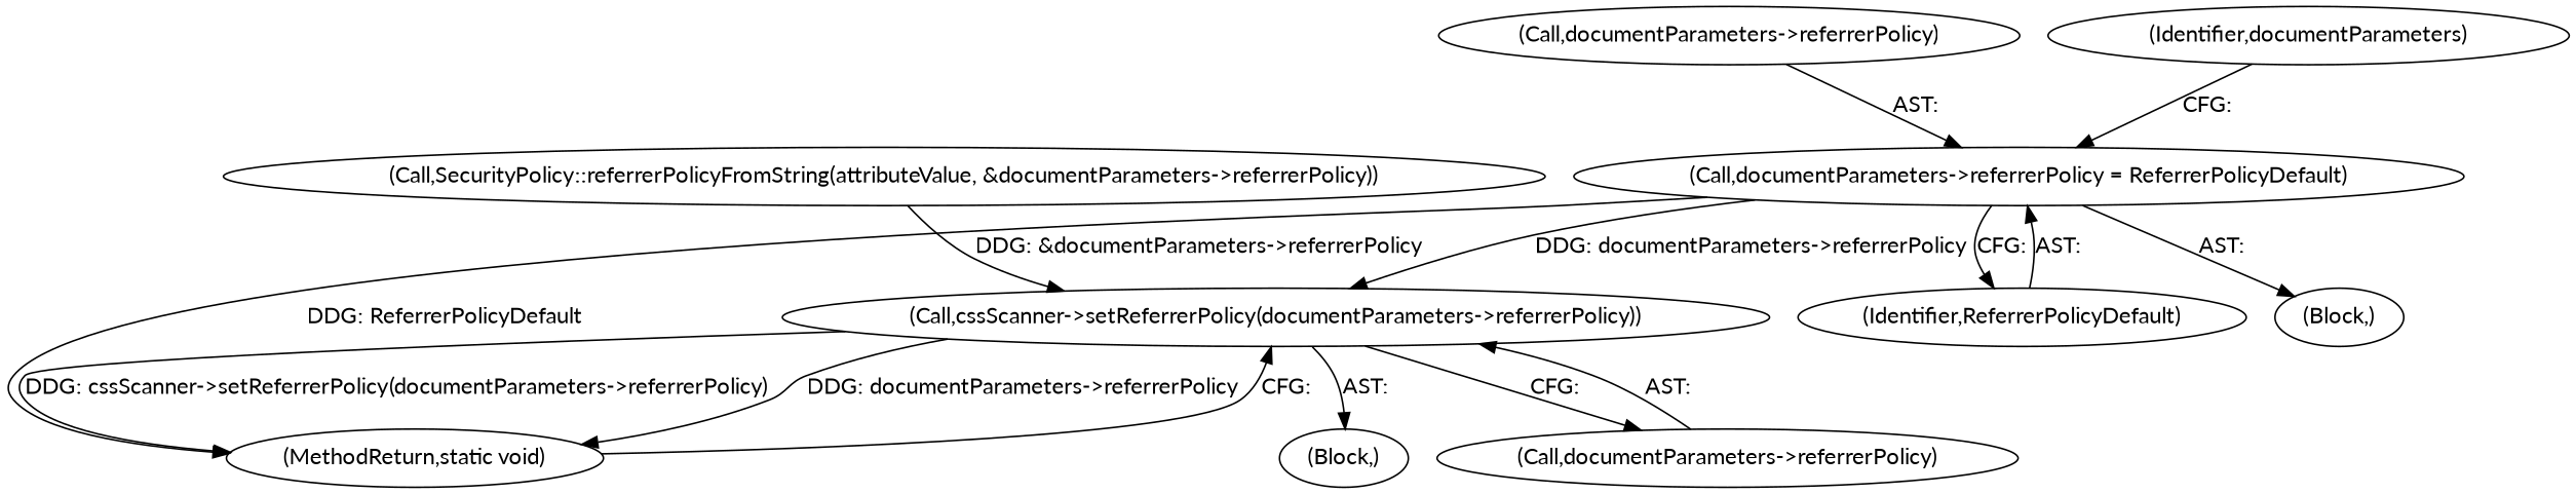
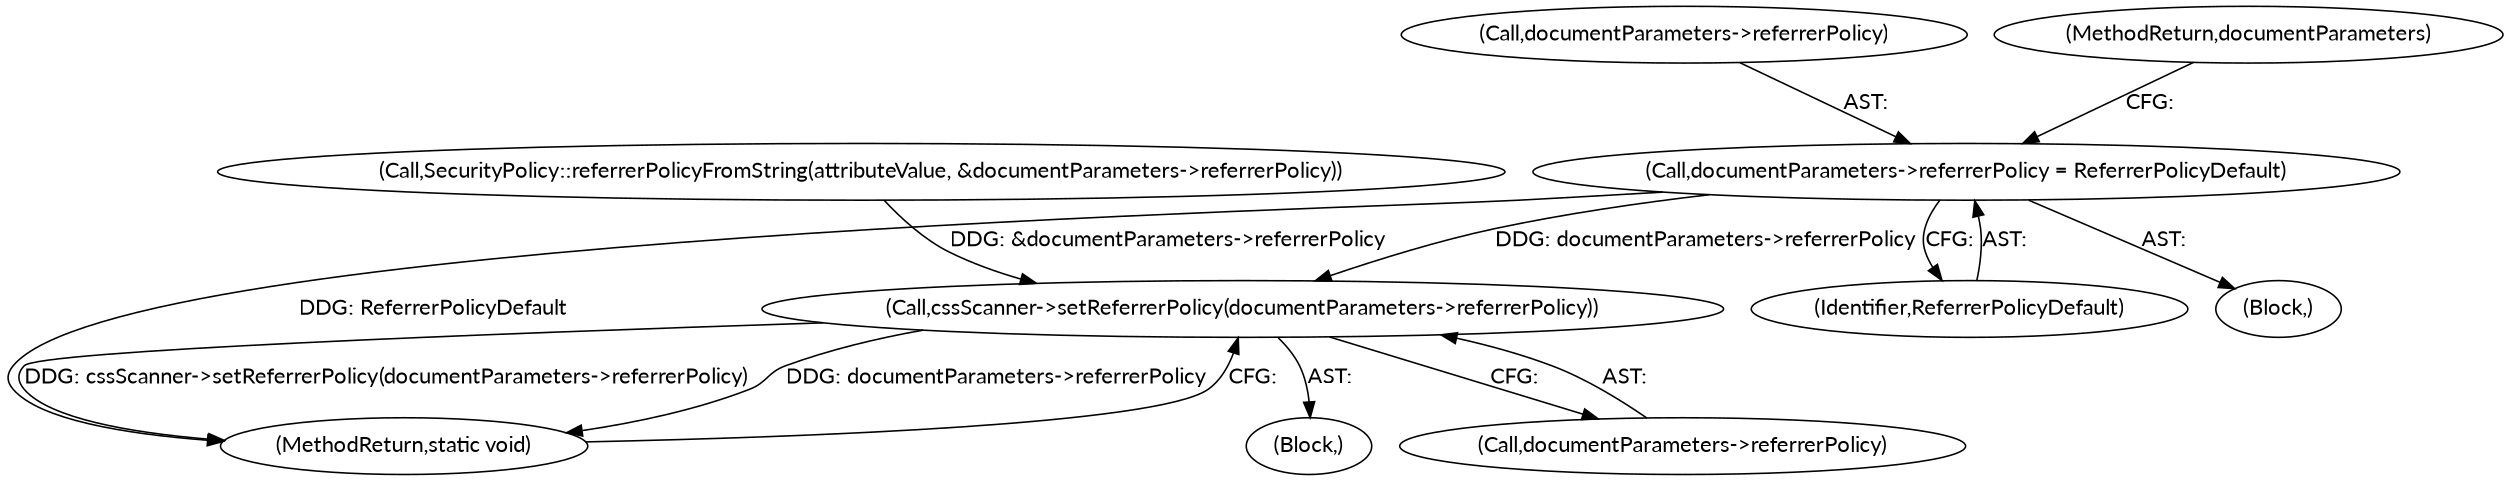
  digraph {
    fontname=Lato
    node [fontname=Lato]
    edge [fontname=Lato]
    n1 [label="(Call,documentParameters->referrerPolicy = ReferrerPolicyDefault)"]
    n2 [label="(Call,cssScanner->setReferrerPolicy(documentParameters->referrerPolicy))"]
    n3 [label="(Identifier,ReferrerPolicyDefault)"]
    n4 [label="(Block,)"]
    n5 [label="(MethodReturn,static void)"]
    n6 [label="(Block,)"]
    n7 [label="(Call,documentParameters->referrerPolicy)"]
    n8 [label="(Call,documentParameters->referrerPolicy)"]
-   n9 [label="(Identifier,documentParameters)"]
+   n9 [label="(MethodReturn,documentParameters)"]
    n10 [label="(Call,SecurityPolicy::referrerPolicyFromString(attributeValue, &documentParameters->referrerPolicy))"]
    n1 -> n2 [label="DDG: documentParameters->referrerPolicy"]
    n1 -> n3 [label="CFG: "]
    n1 -> n4 [label="AST: "]
    n1 -> n5 [label="DDG: ReferrerPolicyDefault"]
    n2 -> n5 [label="DDG: cssScanner->setReferrerPolicy(documentParameters->referrerPolicy)"]
    n2 -> n5 [label="DDG: documentParameters->referrerPolicy"]
    n2 -> n6 [label="AST: "]
    n2 -> n7 [label="CFG: "]
    n3 -> n1 [label="AST: "]
    n5 -> n2 [label="CFG: "]
    n7 -> n2 [label="AST: "]
    n8 -> n1 [label="AST: "]
    n9 -> n1 [label="CFG: "]
    n10 -> n2 [label="DDG: &documentParameters->referrerPolicy"]
  }
